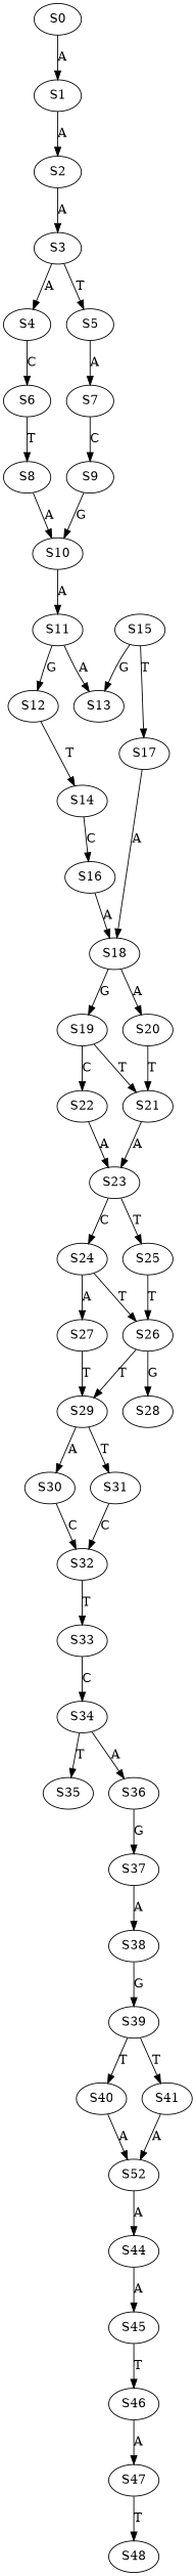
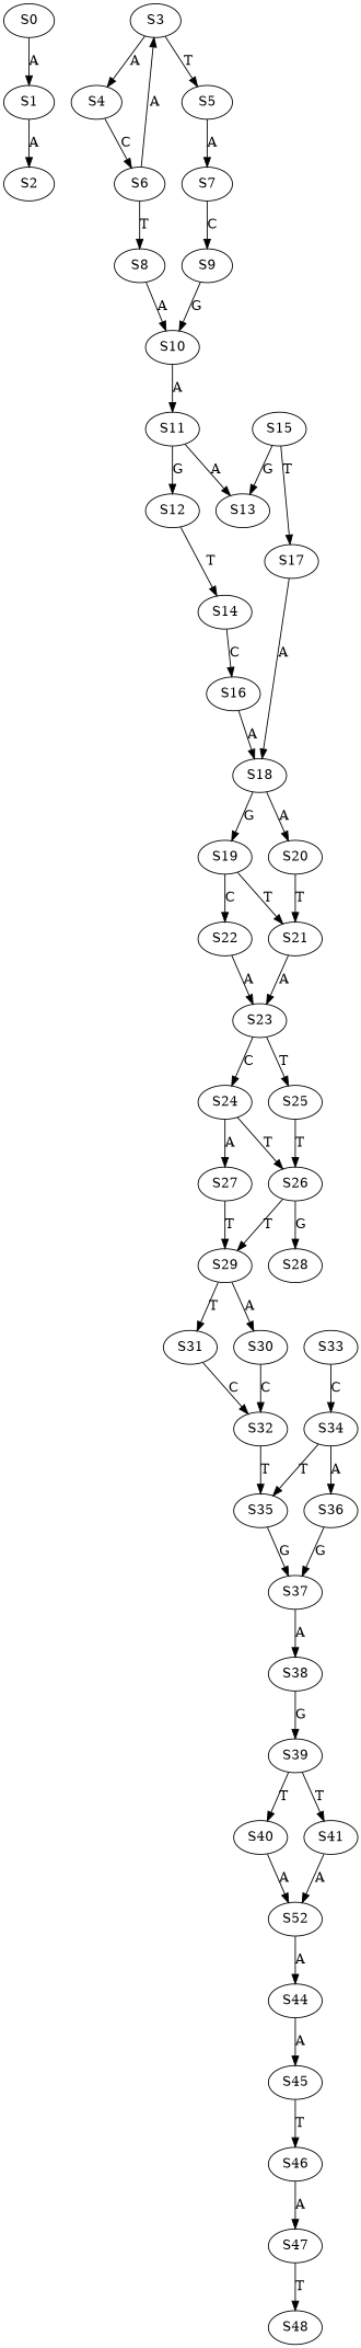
  strict digraph {
    S0
    S1
    S2
    S3
    S4
    S5
    S6
    S7
    S8
    S9
    S10
    S11
    S12
    S13
    S14
    S16
    S15
    S17
    S18
    S19
    S20
    S21
    S22
    S23
    S24
    S25
    S26
    S27
    S28
    S29
    S30
    S31
    S32
    S33
    S34
    S35
    S36
    S37
    S38
    S39
    S40
    S41
    n43 [label=S52]
    S44
    S45
    S46
    S47
    S48
    S0 -> S1 [label=A]
    S1 -> S2 [label=A]
-   S2 -> S3 [label=A]
+   S6 -> S3 [label=A]
    S3 -> S4 [label=A]
    S3 -> S5 [label=T]
    S4 -> S6 [label=C]
    S5 -> S7 [label=A]
    S6 -> S8 [label=T]
    S7 -> S9 [label=C]
    S8 -> S10 [label=A]
    S9 -> S10 [label=G]
    S10 -> S11 [label=A]
    S11 -> S12 [label=G]
    S11 -> S13 [label=A]
    S12 -> S14 [label=T]
    S14 -> S16 [label=C]
    S16 -> S18 [label=A]
    S15 -> S13 [label=G]
    S15 -> S17 [label=T]
    S17 -> S18 [label=A]
    S18 -> S19 [label=G]
    S18 -> S20 [label=A]
    S19 -> S21 [label=T]
    S19 -> S22 [label=C]
    S20 -> S21 [label=T]
    S21 -> S23 [label=A]
    S22 -> S23 [label=A]
    S23 -> S24 [label=C]
    S23 -> S25 [label=T]
    S24 -> S26 [label=T]
    S24 -> S27 [label=A]
    S25 -> S26 [label=T]
    S26 -> S28 [label=G]
    S26 -> S29 [label=T]
    S27 -> S29 [label=T]
    S29 -> S30 [label=A]
    S29 -> S31 [label=T]
    S30 -> S32 [label=C]
    S31 -> S32 [label=C]
-   S32 -> S33 [label=T]
+   S32 -> S35 [label=T]
    S33 -> S34 [label=C]
    S34 -> S35 [label=T]
    S34 -> S36 [label=A]
+   S35 -> S37 [label=G]
    S36 -> S37 [label=G]
    S37 -> S38 [label=A]
    S38 -> S39 [label=G]
    S39 -> S40 [label=T]
    S39 -> S41 [label=T]
    S40 -> n43 [label=A]
    S41 -> n43 [label=A]
    n43 -> S44 [label=A]
    S44 -> S45 [label=A]
    S45 -> S46 [label=T]
    S46 -> S47 [label=A]
    S47 -> S48 [label=T]
  }
